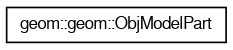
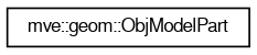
  digraph {
    rankdir=LR
-   n1 [color=black fillcolor=white fontname=FreeSans fontsize=10 height=0.2 label="geom::geom::ObjModelPart" shape=record style=filled width=0.4]
+   n1 [color=black fillcolor=white fontname=FreeSans fontsize=10 height=0.2 label="mve::geom::ObjModelPart" shape=record style=filled width=0.4]
  }
